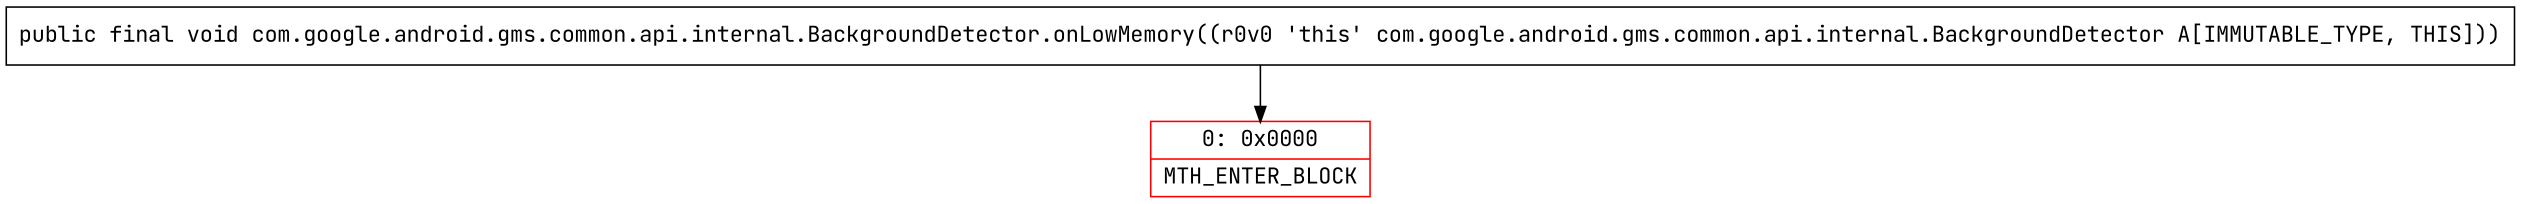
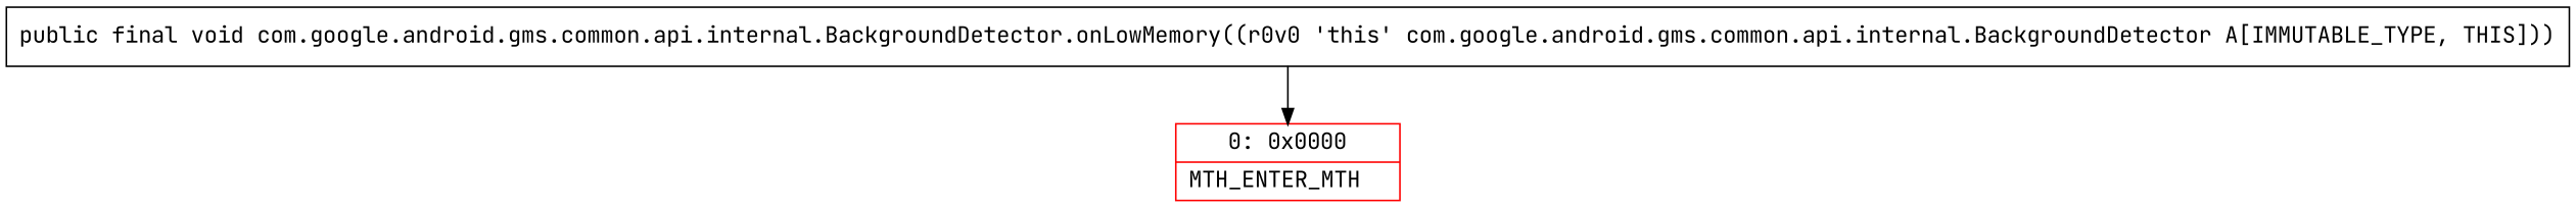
  digraph {
    fontname="JetBrains Mono"
    node [shape=record fontname="JetBrains Mono"]
-   n1 [color=red label="{0\:\ 0x0000|MTH_ENTER_BLOCK\l}"]
+   n1 [color=red label="{0\:\ 0x0000|MTH_ENTER_MTH\l}"]
    n2 [label="{public final void com.google.android.gms.common.api.internal.BackgroundDetector.onLowMemory((r0v0 'this' com.google.android.gms.common.api.internal.BackgroundDetector A[IMMUTABLE_TYPE, THIS])) }"]
    subgraph cluster_1 {
      label="R(0)"
    }
    n2 -> n1 [fontname="JetBrains Mono"]
  }
